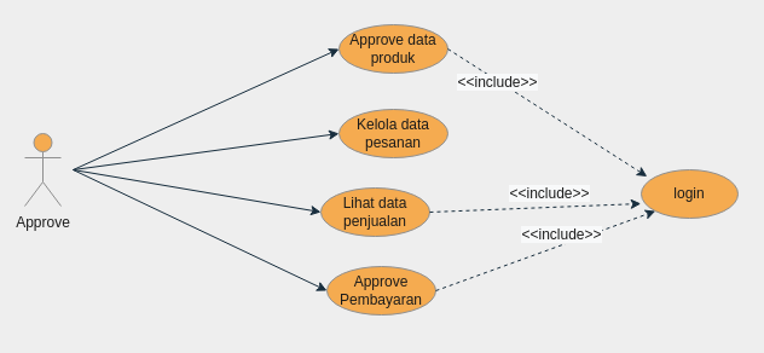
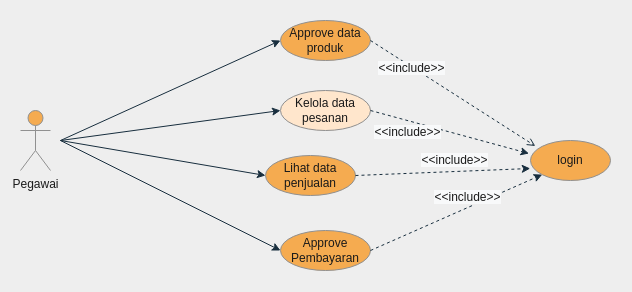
  <mxCell id="0" />
  <mxCell id="1" parent="0" />
- <mxCell id="2" value="Approve&lt;br&gt;" style="shape=umlActor;verticalLabelPosition=bottom;verticalAlign=top;html=1;outlineConnect=0;fillColor=#F5AB50;strokeColor=#909090;fontColor=#1A1A1A;" parent="1" vertex="1"><mxGeometry x="20" y="110" width="30" height="60" as="geometry" /></mxCell>
+ <mxCell id="2" value="Pegawai&lt;br&gt;" style="shape=umlActor;verticalLabelPosition=bottom;verticalAlign=top;html=1;outlineConnect=0;fillColor=#F5AB50;strokeColor=#909090;fontColor=#1A1A1A;" parent="1" vertex="1"><mxGeometry x="20" y="110" width="30" height="60" as="geometry" /></mxCell>
  <mxCell id="3" value="login" style="ellipse;whiteSpace=wrap;html=1;fillColor=#F5AB50;strokeColor=#909090;fontColor=#1A1A1A;" parent="1" vertex="1"><mxGeometry x="530" y="140" width="80" height="40" as="geometry" /></mxCell>
- <mxCell id="4" value="Kelola data pesanan" style="ellipse;whiteSpace=wrap;html=1;fillColor=#F5AB50;strokeColor=#909090;fontColor=#1A1A1A;" parent="1" vertex="1"><mxGeometry x="280" y="90" width="90" height="40" as="geometry" /></mxCell>
+ <mxCell id="4" value="Kelola data pesanan" style="ellipse;whiteSpace=wrap;html=1;fillColor=#ffe6cc;strokeColor=#909090;fontColor=#1A1A1A;" parent="1" vertex="1"><mxGeometry x="280" y="90" width="90" height="40" as="geometry" /></mxCell>
  <mxCell id="5" value="Approve data produk" style="ellipse;whiteSpace=wrap;html=1;fillColor=#F5AB50;strokeColor=#909090;fontColor=#1A1A1A;" parent="1" vertex="1"><mxGeometry x="280" y="20" width="90" height="40" as="geometry" /></mxCell>
  <mxCell id="6" value="Lihat data penjualan" style="ellipse;whiteSpace=wrap;html=1;fillColor=#F5AB50;strokeColor=#909090;fontColor=#1A1A1A;" parent="1" vertex="1"><mxGeometry x="265" y="155" width="90" height="40" as="geometry" /></mxCell>
  <mxCell id="7" value="" style="endArrow=classic;html=1;rounded=0;labelBackgroundColor=#EEEEEE;strokeColor=#182E3E;fontColor=#1A1A1A;entryX=0;entryY=0.5;entryDx=0;entryDy=0;" parent="1" target="5" edge="1"><mxGeometry width="50" height="50" relative="1" as="geometry"><mxPoint x="60" y="140" as="sourcePoint" /><mxPoint x="290" y="50" as="targetPoint" /></mxGeometry></mxCell>
  <mxCell id="8" value="" style="endArrow=classic;html=1;rounded=0;labelBackgroundColor=#EEEEEE;strokeColor=#182E3E;fontColor=#1A1A1A;entryX=0;entryY=0.5;entryDx=0;entryDy=0;" parent="1" target="4" edge="1"><mxGeometry width="50" height="50" relative="1" as="geometry"><mxPoint x="60" y="140" as="sourcePoint" /><mxPoint x="120" y="100" as="targetPoint" /></mxGeometry></mxCell>
  <mxCell id="9" value="" style="endArrow=classic;html=1;rounded=0;entryX=0;entryY=0.5;entryDx=0;entryDy=0;labelBackgroundColor=#EEEEEE;strokeColor=#182E3E;fontColor=#1A1A1A;" parent="1" target="6" edge="1"><mxGeometry width="50" height="50" relative="1" as="geometry"><mxPoint x="60" y="140" as="sourcePoint" /><mxPoint x="130" y="150" as="targetPoint" /></mxGeometry></mxCell>
- <mxCell id="10" value="" style="endArrow=classic;html=1;rounded=0;dashed=1;strokeColor=#182E3E;exitX=1;exitY=0.5;exitDx=0;exitDy=0;labelBackgroundColor=#EEEEEE;fontColor=#1A1A1A;entryX=0.06;entryY=0.138;entryDx=0;entryDy=0;entryPerimeter=0;" parent="1" source="5" target="3" edge="1"><mxGeometry width="50" height="50" relative="1" as="geometry"><mxPoint x="310" y="60" as="sourcePoint" /><mxPoint x="480" y="110" as="targetPoint" /></mxGeometry></mxCell>
+ <mxCell id="10" value="" style="endArrow=open;html=1;rounded=0;dashed=1;strokeColor=#182E3E;exitX=1;exitY=0.5;exitDx=0;exitDy=0;labelBackgroundColor=#EEEEEE;fontColor=#1A1A1A;entryX=0.06;entryY=0.138;entryDx=0;entryDy=0;entryPerimeter=0;" parent="1" source="5" target="3" edge="1"><mxGeometry width="50" height="50" relative="1" as="geometry"><mxPoint x="310" y="60" as="sourcePoint" /><mxPoint x="480" y="110" as="targetPoint" /></mxGeometry></mxCell>
  <mxCell id="11" value="&lt;span style=&quot;font-size: 12px; background-color: rgb(248, 249, 250);&quot;&gt;&amp;lt;&amp;lt;include&amp;gt;&amp;gt;&lt;/span&gt;" style="edgeLabel;html=1;align=center;verticalAlign=middle;resizable=0;points=[];labelBackgroundColor=#EEEEEE;fontColor=#1A1A1A;" parent="10" vertex="1" connectable="0"><mxGeometry x="0.522" relative="1" as="geometry"><mxPoint x="-85" y="-53" as="offset" /></mxGeometry></mxCell>
+ <mxCell id="12" value="" style="endArrow=classic;html=1;rounded=0;dashed=1;strokeColor=#182E3E;exitX=1;exitY=0.5;exitDx=0;exitDy=0;entryX=-0.019;entryY=0.325;entryDx=0;entryDy=0;labelBackgroundColor=#EEEEEE;fontColor=#1A1A1A;entryPerimeter=0;" parent="1" source="4" target="3" edge="1"><mxGeometry width="50" height="50" relative="1" as="geometry"><mxPoint x="310" y="60" as="sourcePoint" /><mxPoint x="360" y="10" as="targetPoint" /></mxGeometry></mxCell>
+ <mxCell id="13" value="&lt;span style=&quot;font-size: 12px; background-color: rgb(248, 249, 250);&quot;&gt;&amp;lt;&amp;lt;include&amp;gt;&amp;gt;&lt;/span&gt;" style="edgeLabel;html=1;align=center;verticalAlign=middle;resizable=0;points=[];labelBackgroundColor=#EEEEEE;fontColor=#1A1A1A;" parent="12" vertex="1" connectable="0"><mxGeometry x="0.124" y="2" relative="1" as="geometry"><mxPoint x="-53" y="-1" as="offset" /></mxGeometry></mxCell>
  <mxCell id="14" value="" style="endArrow=classic;html=1;rounded=0;dashed=1;strokeColor=#182E3E;exitX=1;exitY=0.5;exitDx=0;exitDy=0;entryX=-0.003;entryY=0.7;entryDx=0;entryDy=0;labelBackgroundColor=#EEEEEE;fontColor=#1A1A1A;entryPerimeter=0;" parent="1" source="6" target="3" edge="1"><mxGeometry width="50" height="50" relative="1" as="geometry"><mxPoint x="310" y="60" as="sourcePoint" /><mxPoint x="360" y="10" as="targetPoint" /></mxGeometry></mxCell>
  <mxCell id="15" value="&lt;span style=&quot;font-size: 12px; background-color: rgb(248, 249, 250);&quot;&gt;&amp;lt;&amp;lt;include&amp;gt;&amp;gt;&lt;/span&gt;" style="edgeLabel;html=1;align=center;verticalAlign=middle;resizable=0;points=[];labelBackgroundColor=#EEEEEE;fontColor=#1A1A1A;" parent="14" vertex="1" connectable="0"><mxGeometry x="0.417" relative="1" as="geometry"><mxPoint x="-25" y="-11" as="offset" /></mxGeometry></mxCell>
- <mxCell id="16" value="Approve Pembayaran" style="ellipse;whiteSpace=wrap;html=1;fillColor=#F5AB50;strokeColor=#909090;fontColor=#1A1A1A;" parent="1" vertex="1"><mxGeometry x="270" y="220" width="90" height="40" as="geometry" /></mxCell>
+ <mxCell id="16" value="Approve Pembayaran" style="ellipse;whiteSpace=wrap;html=1;fillColor=#F5AB50;strokeColor=#909090;fontColor=#1A1A1A;" parent="1" vertex="1"><mxGeometry x="280" y="230" width="90" height="40" as="geometry" /></mxCell>
  <mxCell id="17" value="" style="endArrow=classic;html=1;rounded=0;entryX=0;entryY=0.5;entryDx=0;entryDy=0;labelBackgroundColor=#EEEEEE;strokeColor=#182E3E;fontColor=#1A1A1A;" parent="1" target="16" edge="1"><mxGeometry width="50" height="50" relative="1" as="geometry"><mxPoint x="60" y="140" as="sourcePoint" /><mxPoint x="254" y="130" as="targetPoint" /></mxGeometry></mxCell>
  <mxCell id="18" value="" style="endArrow=classic;html=1;rounded=0;dashed=1;strokeColor=#182E3E;exitX=1;exitY=0.5;exitDx=0;exitDy=0;labelBackgroundColor=#EEEEEE;fontColor=#1A1A1A;entryX=0;entryY=1;entryDx=0;entryDy=0;" parent="1" source="16" target="3" edge="1"><mxGeometry width="50" height="50" relative="1" as="geometry"><mxPoint x="344" y="130" as="sourcePoint" /><mxPoint x="540" y="170" as="targetPoint" /></mxGeometry></mxCell>
  <mxCell id="19" value="&lt;span style=&quot;font-size: 12px; background-color: rgb(248, 249, 250);&quot;&gt;&amp;lt;&amp;lt;include&amp;gt;&amp;gt;&lt;/span&gt;" style="edgeLabel;html=1;align=center;verticalAlign=middle;resizable=0;points=[];labelBackgroundColor=#EEEEEE;fontColor=#1A1A1A;" parent="18" vertex="1" connectable="0"><mxGeometry x="0.417" relative="1" as="geometry"><mxPoint x="-25" as="offset" /></mxGeometry></mxCell>
